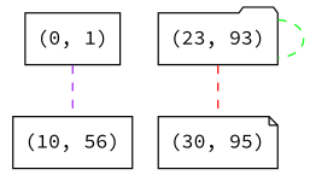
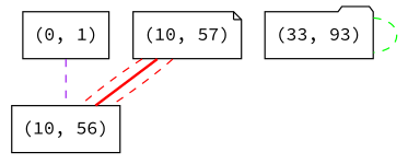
  graph {
    fontname="Source Code Pro"
    node [fontname="Source Code Pro" shape=box]
    edge [color=red fontname="Source Code Pro" style=dashed weight=1]
    n1 [label="(0, 1)"]
    "(10, 56)"
-   "(23, 93)" [shape=folder]
-   "(30, 95)" [shape=note]
+   "(23, 93)" [shape=folder label="(33, 93)"]
+   "(10, 57)" [shape=note]
    n1 -- "(10, 56)" [color=purple weight=4]
    "(23, 93)" -- "(23, 93)" [color=green weight=2]
-   "(23, 93)" -- "(30, 95)"
+   "(10, 57)" -- "(10, 56)"
+   "(10, 57)" -- "(10, 56)" [style=bold]
+   "(10, 57)" -- "(10, 56)"
  }
